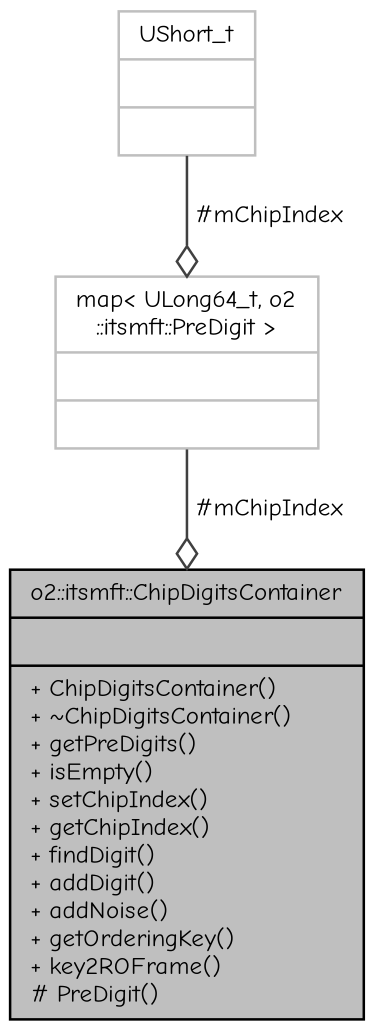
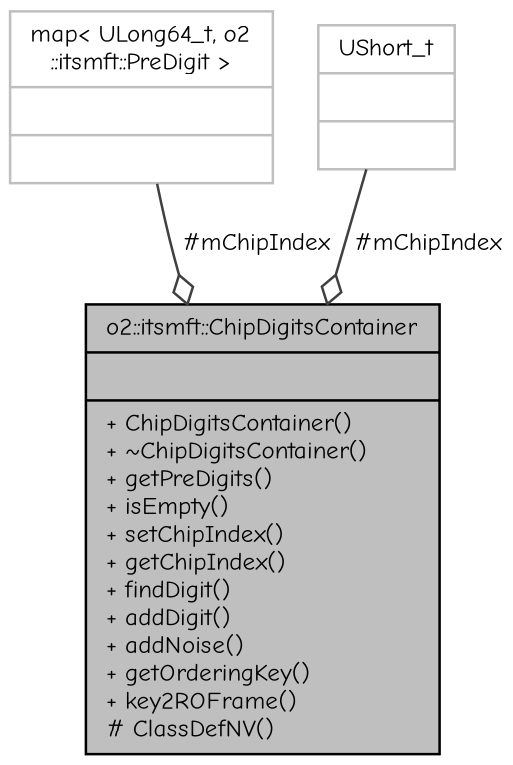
  digraph {
    fontname="Comic Neue"
    node [color=grey75 fontname="Comic Neue" fontsize=10 shape=record]
    edge [arrowhead=odiamond color=grey25 fontname="Comic Neue" fontsize=10 labelfontname=Helvetica labelfontsize=10 style=solid]
-   n1 [color=black fillcolor=grey75 fontcolor=black height=0.2 label="{o2::itsmft::ChipDigitsContainer\n||+ ChipDigitsContainer()\l+ ~ChipDigitsContainer()\l+ getPreDigits()\l+ isEmpty()\l+ setChipIndex()\l+ getChipIndex()\l+ findDigit()\l+ addDigit()\l+ addNoise()\l+ getOrderingKey()\l+ key2ROFrame()\l# PreDigit()\l}" style=filled width=0.4]
+   n1 [color=black fillcolor=grey75 fontcolor=black height=0.2 label="{o2::itsmft::ChipDigitsContainer\n||+ ChipDigitsContainer()\l+ ~ChipDigitsContainer()\l+ getPreDigits()\l+ isEmpty()\l+ setChipIndex()\l+ getChipIndex()\l+ findDigit()\l+ addDigit()\l+ addNoise()\l+ getOrderingKey()\l+ key2ROFrame()\l# ClassDefNV()\l}" style=filled width=0.4]
    n2 [height=0.2 label="{map\< ULong64_t, o2\l::itsmft::PreDigit \>\n||}" width=0.4]
    n3 [height=0.2 label="{UShort_t\n||}" width=0.4]
    n2 -> n1 [label=" #mChipIndex"]
-   n3 -> n2 [label=" #mChipIndex"]
+   n3 -> n1 [label=" #mChipIndex"]
  }
